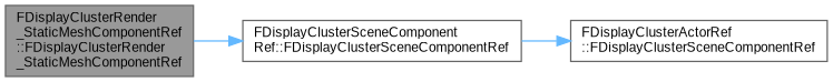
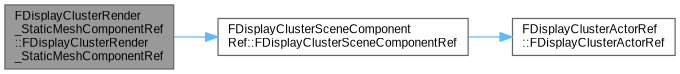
  digraph {
    rankdir=LR
    fontname="Liberation Sans"
    node [color=grey40 fillcolor=white fontname="Liberation Sans" fontsize=10 shape=box style=filled]
    edge [color=steelblue1 fontname="Liberation Sans" fontsize=10 labelfontname=Helvetica labelfontsize=10 style=solid]
    n1 [color=gray40 fillcolor=grey60 fontcolor=black height=0.2 label="FDisplayClusterRender\l_StaticMeshComponentRef\l::FDisplayClusterRender\l_StaticMeshComponentRef" width=0.4]
    n2 [height=0.2 label="FDisplayClusterSceneComponent\lRef::FDisplayClusterSceneComponentRef" width=0.4]
-   n3 [height=0.2 label="FDisplayClusterActorRef\l::FDisplayClusterSceneComponentRef" width=0.4]
+   n3 [height=0.2 label="FDisplayClusterActorRef\l::FDisplayClusterActorRef" width=0.4]
    n1 -> n2
    n2 -> n3
  }
